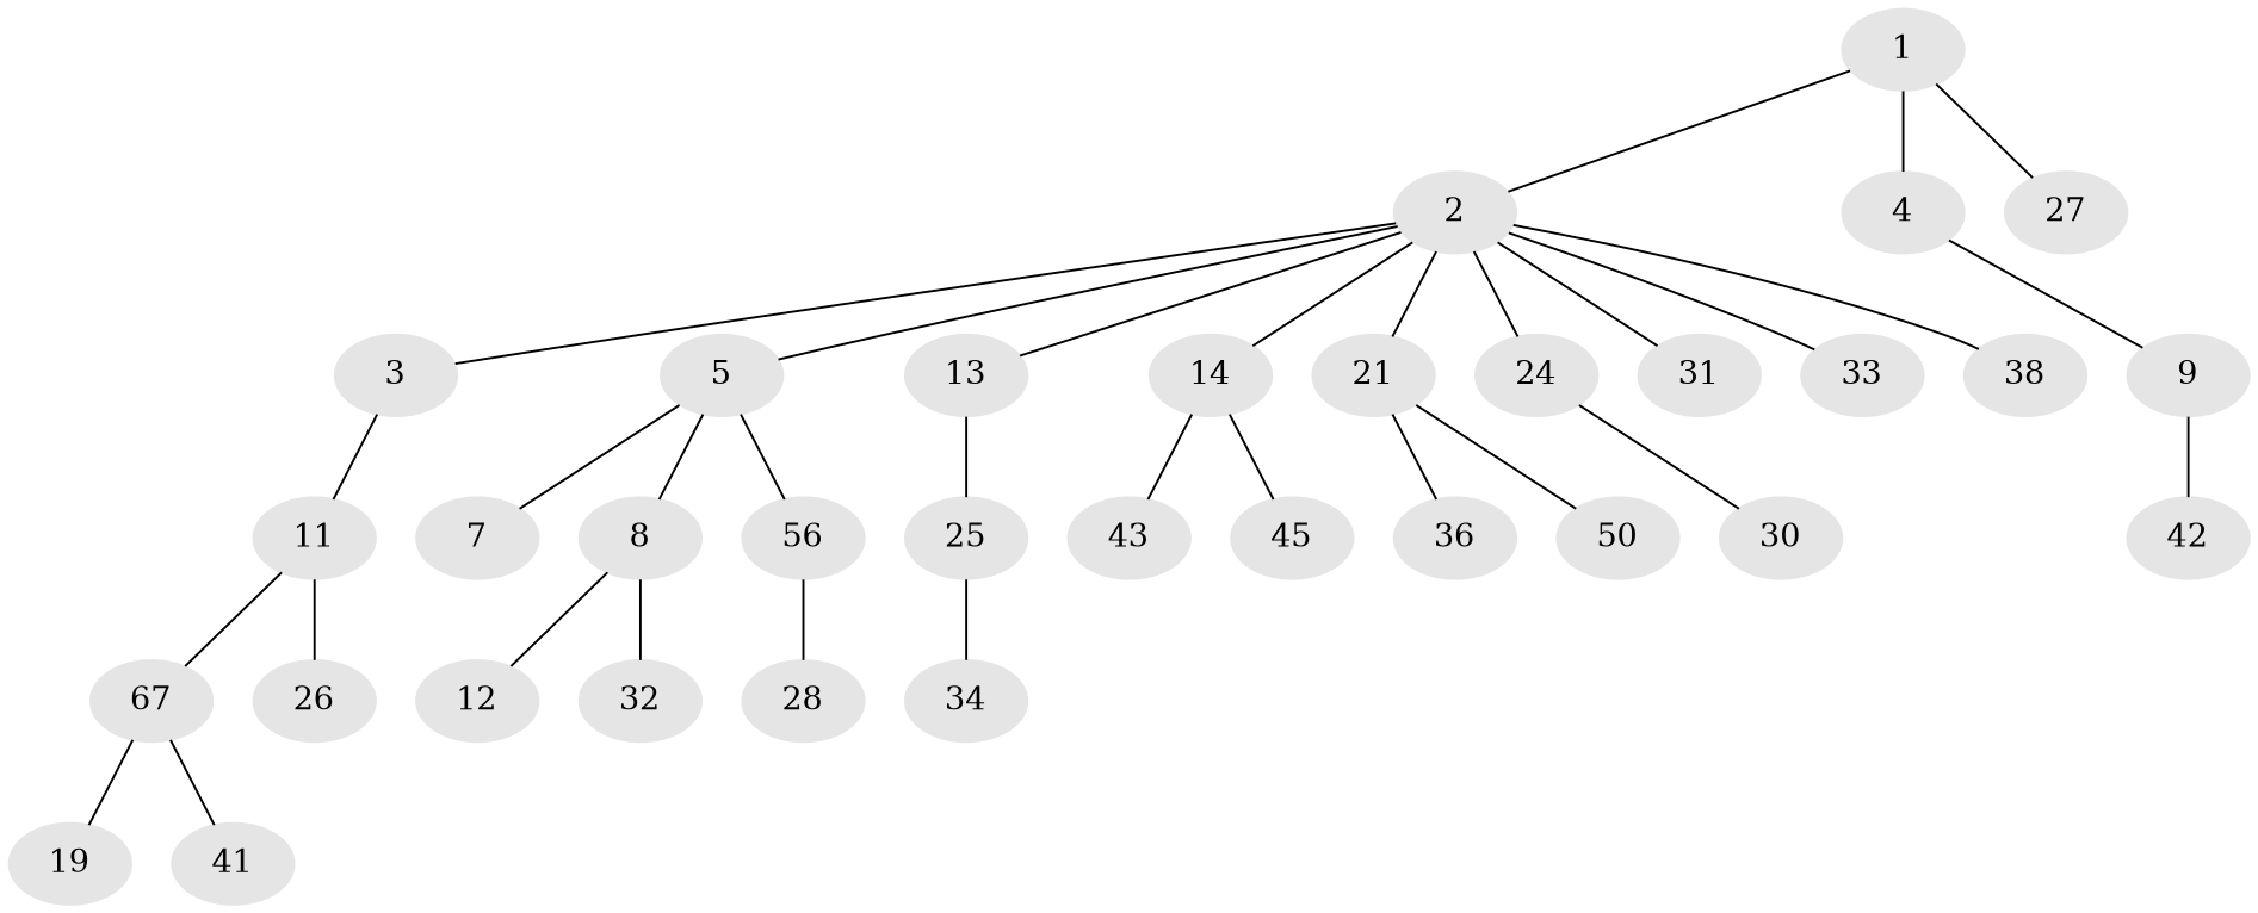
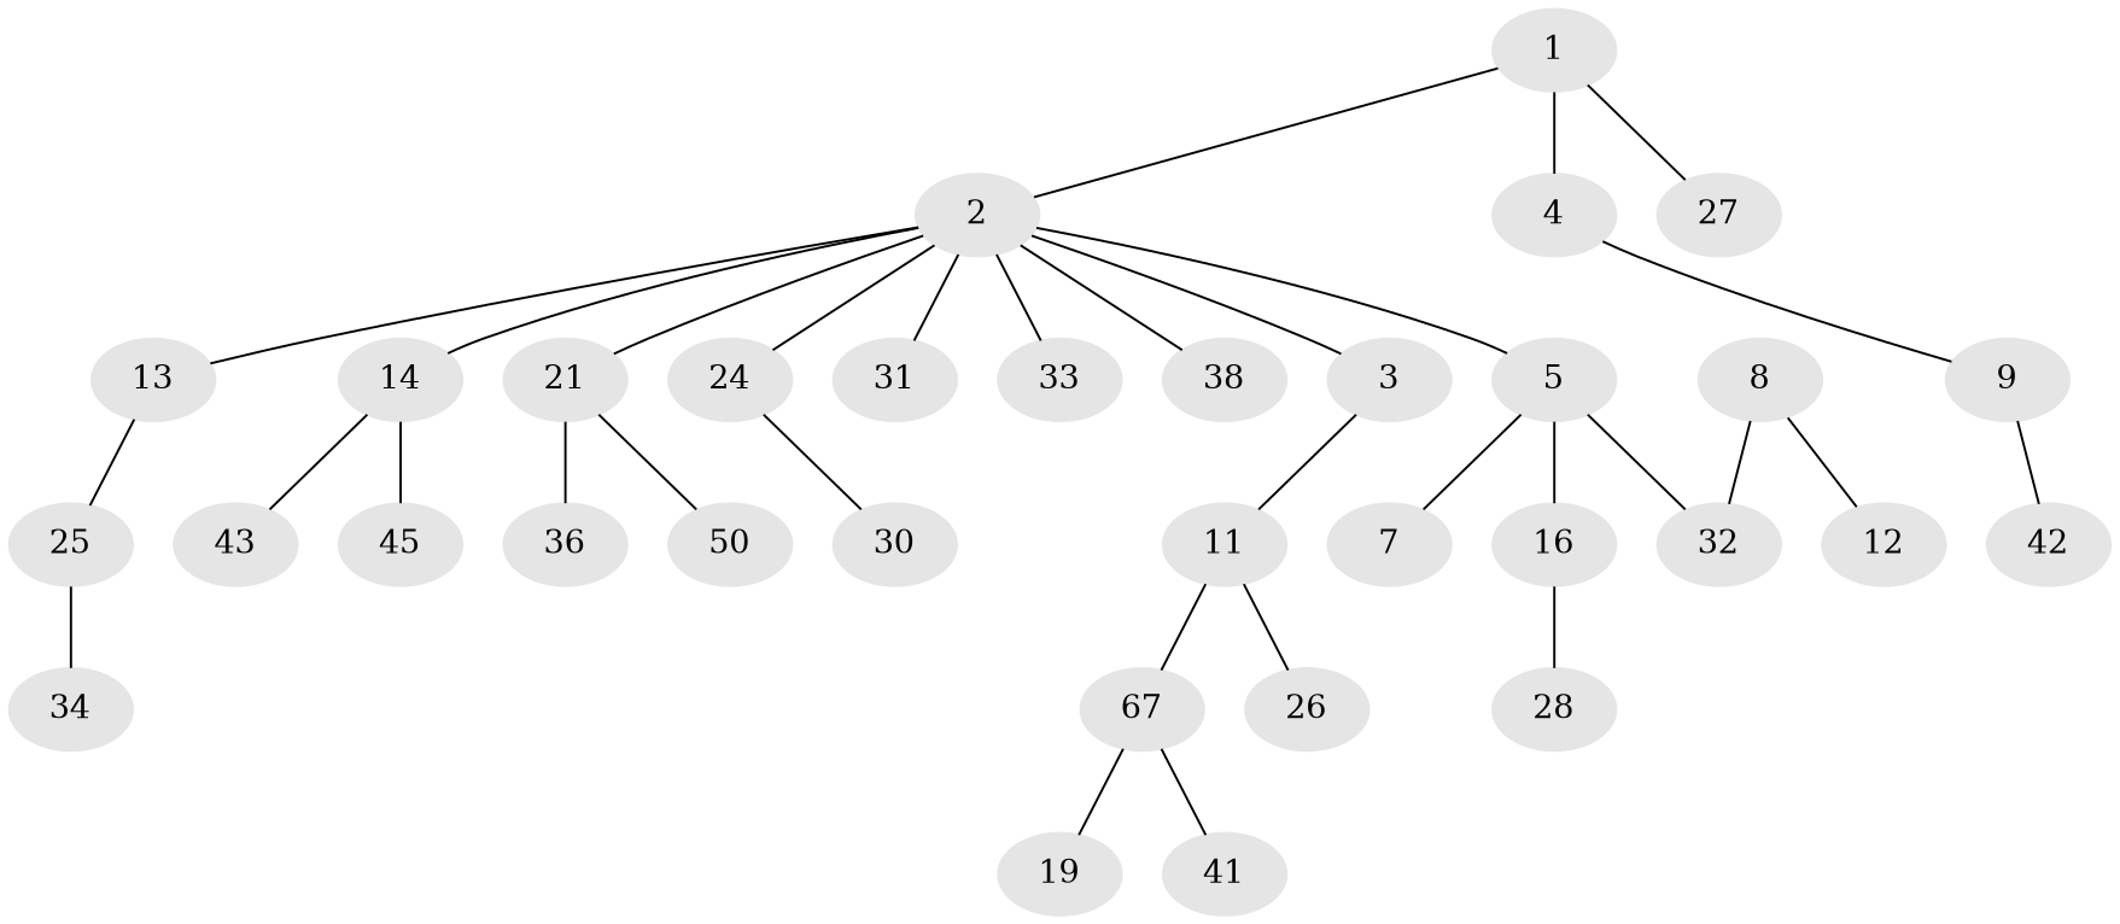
  graph {
    node [color=gray90 style=filled]
    1 [super="+6"]
    2 [super="+10"]
    4
    27
    3 [super="+47"]
    5 [super="+37"]
    13
    14 [super="+18"]
    21 [super="+46"]
    24 [super="+48"]
    31
    33
    38
    9 [super="+22"]
    11 [super="+40"]
    7 [super="+20"]
    8 [super="+44"]
-   16 [super="+23" label=56]
+   16 [super="+23"]
    25 [super="+35"]
    43
    45
    36
    50
    30
    n25 [label=67 super="+29"]
    26 [super="+39"]
    42
    12 [super="+15"]
    32
    28 [super="+49"]
    19
    41
    34
    1 -- 2
    1 -- 4
    1 -- 27
    2 -- 3
    2 -- 5
    2 -- 13
    2 -- 14
    2 -- 21
    2 -- 24
    2 -- 31
    2 -- 33
    2 -- 38
    4 -- 9
    3 -- 11
    5 -- 7
-   5 -- 8
+   5 -- 32
    5 -- 16
    13 -- 25
    14 -- 43
    14 -- 45
    21 -- 36
    21 -- 50
    24 -- 30
    9 -- 42
    11 -- n25
    11 -- 26
    8 -- 12
    8 -- 32
    16 -- 28
    25 -- 34
    n25 -- 19
    n25 -- 41
  }
